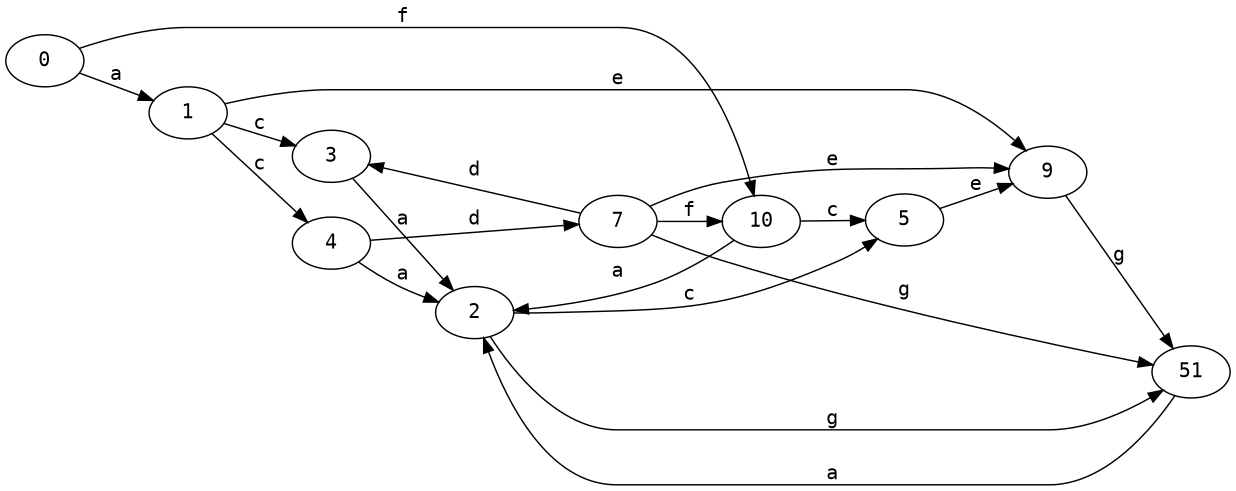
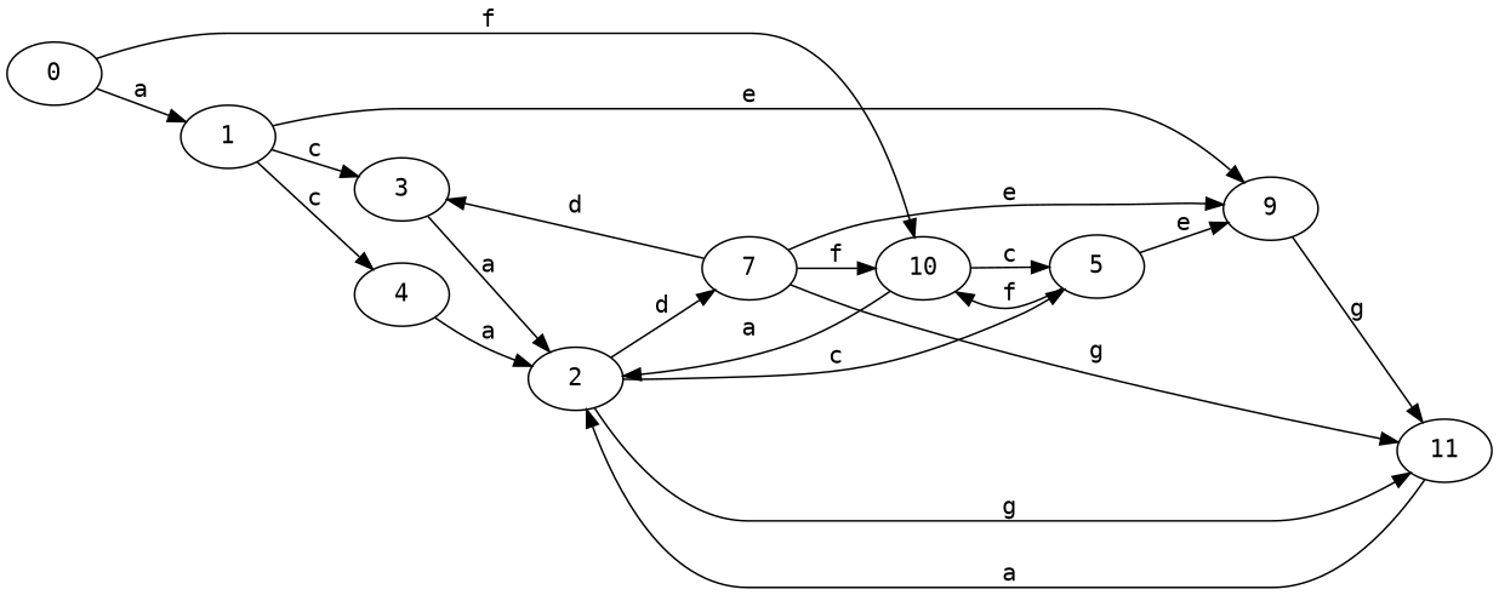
  strict digraph {
    fontname="DejaVu Sans Mono"
    rankdir=LR
    node [fontname="DejaVu Sans Mono"]
    edge [fontname="DejaVu Sans Mono"]
    1
    3
    4
    9
    2
    7
-   11 [label=51]
+   11
    5
    10
    0
    1 -> 3 [label=c]
    1 -> 4 [label=c]
    1 -> 9 [label=e]
    3 -> 2 [label=a]
    4 -> 2 [label=a]
-   4 -> 7 [label=d]
+   2 -> 7 [label=d]
    9 -> 11 [label=g]
    2 -> 11 [label=g]
    2 -> 5 [label=c]
    7 -> 3 [label=d]
    7 -> 9 [label=e]
    7 -> 11 [label=g]
    7 -> 10 [label=f]
    11 -> 2 [label=a]
    5 -> 9 [label=e]
+   5 -> 10 [label=f]
    10 -> 2 [label=a]
    10 -> 5 [label=c]
    0 -> 1 [label=a]
    0 -> 10 [label=f]
  }
